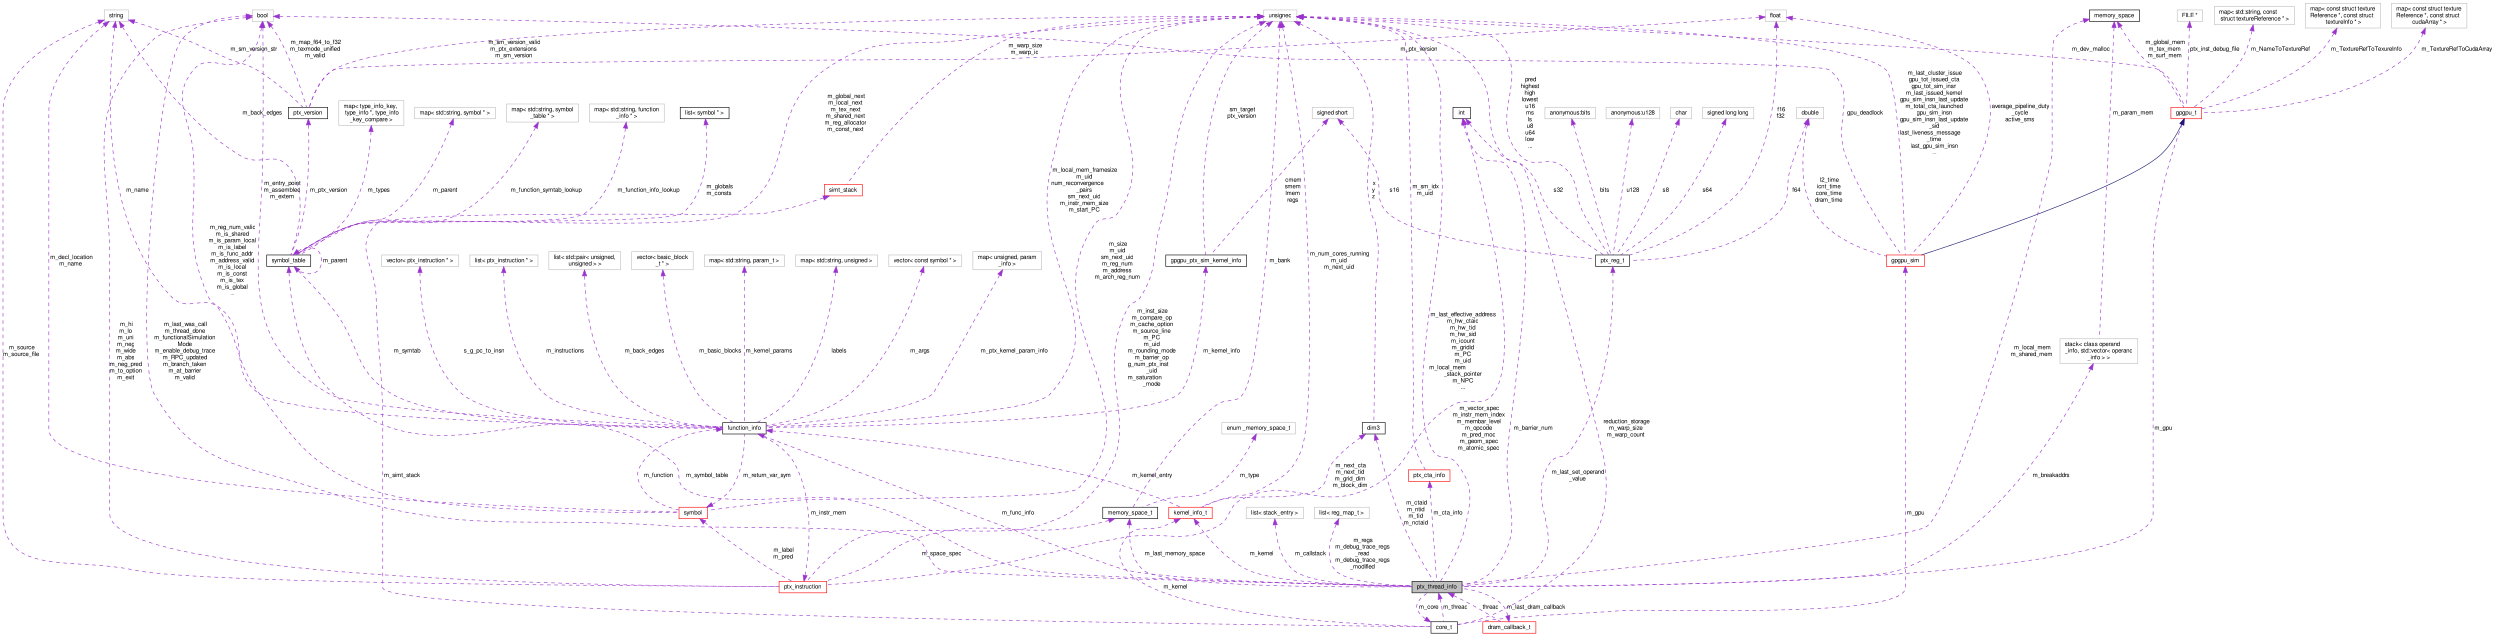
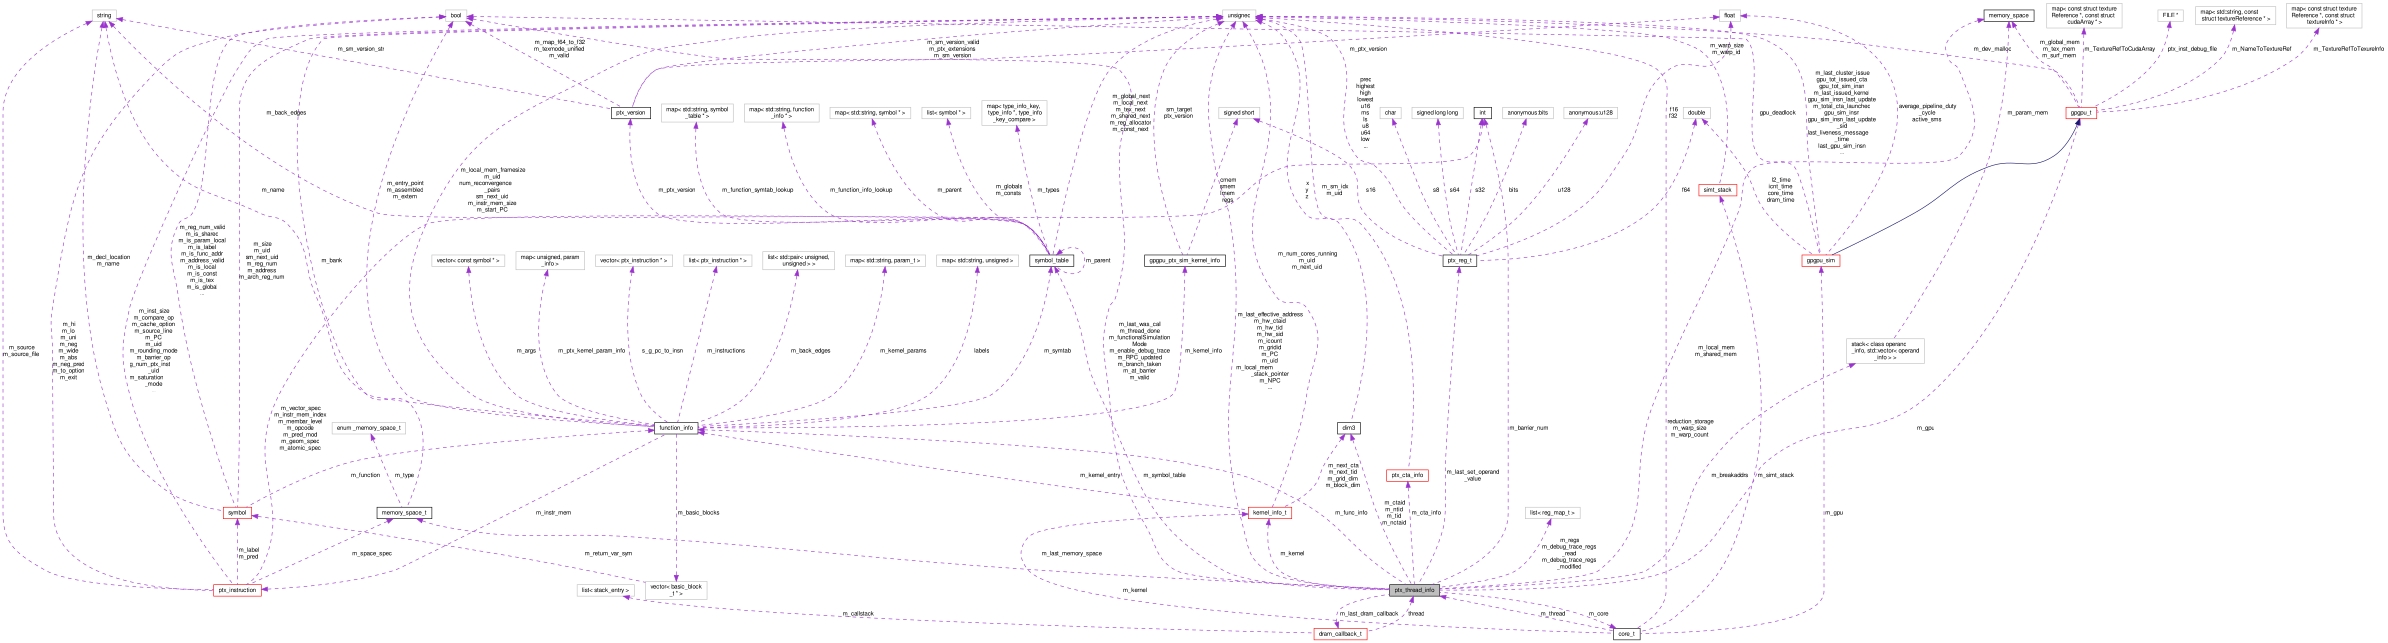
  digraph {
    rankdir=TB
    node [color=grey75 fontname=FreeSans fontsize=10 shape=record]
    edge [color=darkorchid3 dir=back fontname=FreeSans fontsize=10 labelfontname=FreeSans labelfontsize=10 style=dashed]
    n1 [color=black fillcolor=grey75 fontcolor=black height=0.2 label=ptx_thread_info style=filled width=0.4]
    n2 [color=black height=0.2 label=core_t width=0.4]
    n3 [color=red height=0.2 label=dram_callback_t width=0.4]
    n4 [height=0.2 label="stack\< class operand\l_info, std::vector\< operand\l_info \> \>" width=0.4]
    n5 [height=0.2 label="list\< stack_entry \>" width=0.4]
    n6 [color=black height=0.2 label=symbol_table width=0.4]
    n7 [color=black height=0.2 label=function_info width=0.4]
    n8 [color=red height=0.2 label=symbol width=0.4]
    n9 [color=red height=0.2 label=kernel_info_t width=0.4]
    n10 [height=0.2 label="map\< std::string, symbol * \>" width=0.4]
-   n11 [color=black height=0.2 label="list\< symbol * \>" width=0.4]
+   n11 [height=0.2 label="list\< symbol * \>" width=0.4]
    n12 [height=0.2 label="map\< type_info_key,\l type_info *, type_info\l_key_compare \>" width=0.4]
    n13 [color=black height=0.2 label=ptx_version width=0.4]
    n14 [height=0.2 label=float width=0.4]
    n15 [color=red height=0.2 label=gpgpu_sim width=0.4]
    n16 [color=black height=0.2 label=ptx_reg_t width=0.4]
    n17 [height=0.2 label=string width=0.4]
    n18 [color=red height=0.2 label=ptx_instruction width=0.4]
    n19 [height=0.2 label=bool width=0.4]
    n20 [height=0.2 label=unsigned width=0.4]
    n21 [color=red height=0.2 label=simt_stack width=0.4]
    n22 [color=red height=0.2 label=gpgpu_t width=0.4]
    n23 [color=black height=0.2 label=memory_space_t width=0.4]
    n24 [color=black height=0.2 label=gpgpu_ptx_sim_kernel_info width=0.4]
    n25 [color=black height=0.2 label=dim3 width=0.4]
    n26 [color=red height=0.2 label=ptx_cta_info width=0.4]
    n27 [height=0.2 label="map\< std::string, symbol\l_table * \>" width=0.4]
    n28 [height=0.2 label="map\< std::string, function\l_info * \>" width=0.4]
    n29 [height=0.2 label="map\< const struct texture\lReference *, const struct\l textureInfo * \>" width=0.4]
    n30 [height=0.2 label="map\< const struct texture\lReference *, const struct\l cudaArray * \>" width=0.4]
    n31 [height=0.2 label="FILE *" width=0.4]
    n32 [height=0.2 label="map\< std::string, const\l struct textureReference * \>" width=0.4]
    n33 [color=black height=0.2 label=memory_space width=0.4]
    n34 [height=0.2 label=double width=0.4]
    n35 [height=0.2 label="map\< std::string, param_t \>" width=0.4]
    n36 [height=0.2 label="map\< std::string, unsigned \>" width=0.4]
    n37 [height=0.2 label="vector\< const symbol * \>" width=0.4]
    n38 [height=0.2 label="map\< unsigned, param\l_info \>" width=0.4]
    n39 [height=0.2 label="vector\< ptx_instruction * \>" width=0.4]
    n40 [height=0.2 label="list\< ptx_instruction * \>" width=0.4]
    n41 [height=0.2 label="enum _memory_space_t" width=0.4]
    n42 [color=black height=0.2 label=int width=0.4]
    n43 [height=0.2 label="list\< std::pair\< unsigned,\l unsigned \> \>" width=0.4]
    n44 [height=0.2 label="vector\< basic_block\l_t * \>" width=0.4]
    n45 [height=0.2 label="anonymous:bits" width=0.4]
    n46 [height=0.2 label="anonymous:u128" width=0.4]
    n47 [height=0.2 label=char width=0.4]
    n48 [height=0.2 label="signed long long" width=0.4]
    n49 [height=0.2 label="signed short" width=0.4]
    n50 [height=0.2 label="list\< reg_map_t \>" width=0.4]
    n1 -> n2 [label=" m_thread"]
    n1 -> n3 [label=" thread"]
    n2 -> n1 [label=" m_core"]
    n3 -> n1 [label=" m_last_dram_callback"]
    n4 -> n1 [label=" m_breakaddrs"]
-   n5 -> n1 [label=" m_callstack"]
+   n5 -> n3 [label=" m_callstack"]
    n6 -> n1 [label=" m_symbol_table"]
    n6 -> n6 [label=" m_parent"]
    n6 -> n7 [label=" m_symtab"]
    n7 -> n1 [label=" m_func_info"]
    n7 -> n8 [label=" m_function"]
    n7 -> n9 [label=" m_kernel_entry"]
-   n8 -> n7 [label=" m_return_var_sym"]
+   n8 -> n44 [label=" m_return_var_sym"]
    n8 -> n18 [label=" m_label\nm_pred"]
    n9 -> n1 [label=" m_kernel"]
    n9 -> n2 [label=" m_kernel"]
    n10 -> n6 [label=" m_parent"]
    n11 -> n6 [label=" m_globals\nm_consts"]
    n12 -> n6 [label=" m_types"]
    n13 -> n6 [label=" m_ptx_version"]
    n14 -> n13 [label=" m_ptx_version"]
    n14 -> n15 [label=" average_pipeline_duty\l_cycle\nactive_sms"]
    n14 -> n16 [label=" f16\nf32"]
    n15 -> n2 [label=" m_gpu"]
    n16 -> n1 [label=" m_last_set_operand\l_value"]
    n17 -> n6 [label=" m_back_edges"]
    n17 -> n7 [label=" m_name"]
    n17 -> n8 [label=" m_decl_location\nm_name"]
    n17 -> n13 [label=" m_sm_version_str"]
    n17 -> n18 [label=" m_source\nm_source_file"]
    n18 -> n7 [label=" m_instr_mem"]
    n19 -> n1 [label=" m_last_was_call\nm_thread_done\nm_functionalSimulation\lMode\nm_enable_debug_trace\nm_RPC_updated\nm_branch_taken\nm_at_barrier\nm_valid"]
    n19 -> n7 [label=" m_entry_point\nm_assembled\nm_extern"]
    n19 -> n8 [label=" m_reg_num_valid\nm_is_shared\nm_is_param_local\nm_is_label\nm_is_func_addr\nm_address_valid\nm_is_local\nm_is_const\nm_is_tex\nm_is_global\n..."]
    n19 -> n13 [label=" m_map_f64_to_f32\nm_texmode_unified\nm_valid"]
    n19 -> n15 [label=" gpu_deadlock"]
    n19 -> n18 [label=" m_hi\nm_lo\nm_uni\nm_neg\nm_wide\nm_abs\nm_neg_pred\nm_to_option\nm_exit"]
    n20 -> n1 [label=" m_last_effective_address\nm_hw_ctaid\nm_hw_tid\nm_hw_sid\nm_icount\nm_gridid\nm_PC\nm_uid\nm_local_mem\l_stack_pointer\nm_NPC\n..."]
    n20 -> n2 [label=" reduction_storage\nm_warp_size\nm_warp_count"]
    n20 -> n6 [label=" m_global_next\nm_local_next\nm_tex_next\nm_shared_next\nm_reg_allocator\nm_const_next"]
    n20 -> n7 [label=" m_local_mem_framesize\nm_uid\nnum_reconvergence\l_pairs\nsm_next_uid\nm_instr_mem_size\nm_start_PC"]
    n20 -> n8 [label=" m_size\nm_uid\nsm_next_uid\nm_reg_num\nm_address\nm_arch_reg_num"]
    n20 -> n9 [label=" m_num_cores_running\nm_uid\nm_next_uid"]
    n20 -> n13 [label=" m_sm_version_valid\nm_ptx_extensions\nm_sm_version"]
    n20 -> n15 [label=" m_last_cluster_issue\ngpu_tot_issued_cta\ngpu_tot_sim_insn\nm_last_issued_kernel\ngpu_sim_insn_last_update\nm_total_cta_launched\ngpu_sim_insn\ngpu_sim_insn_last_update\l_sid\nlast_liveness_message\l_time\nlast_gpu_sim_insn\n..."]
    n20 -> n16 [label=" pred\nhighest\nhigh\nlowest\nu16\nms\nls\nu8\nu64\nlow\n..."]
    n20 -> n18 [label=" m_inst_size\nm_compare_op\nm_cache_option\nm_source_line\nm_PC\nm_uid\nm_rounding_mode\nm_barrier_op\ng_num_ptx_inst\l_uid\nm_saturation\l_mode\n..."]
    n20 -> n21 [label=" m_warp_size\nm_warp_id"]
    n20 -> n22 [label=" m_dev_malloc"]
    n20 -> n23 [label=" m_bank"]
    n20 -> n24 [label=" sm_target\nptx_version"]
    n20 -> n25 [label=" x\ny\nz"]
    n20 -> n26 [label=" m_sm_idx\nm_uid"]
    n21 -> n2 [label=" m_simt_stack"]
    n22 -> n1 [label=" m_gpu"]
    n22 -> n15 [color=midnightblue style=solid]
    n23 -> n1 [label=" m_last_memory_space"]
    n23 -> n18 [label=" m_space_spec"]
    n24 -> n7 [label=" m_kernel_info"]
    n25 -> n1 [label=" m_ctaid\nm_ntid\nm_tid\nm_nctaid"]
    n25 -> n9 [label=" m_next_cta\nm_next_tid\nm_grid_dim\nm_block_dim"]
    n26 -> n1 [label=" m_cta_info"]
    n27 -> n6 [label=" m_function_symtab_lookup"]
    n28 -> n6 [label=" m_function_info_lookup"]
    n29 -> n22 [label=" m_TextureRefToTexureInfo"]
    n30 -> n22 [label=" m_TextureRefToCudaArray"]
    n31 -> n22 [label=" ptx_inst_debug_file"]
    n32 -> n22 [label=" m_NameToTextureRef"]
    n33 -> n1 [label=" m_local_mem\nm_shared_mem"]
    n33 -> n4 [label=" m_param_mem"]
    n33 -> n22 [label=" m_global_mem\nm_tex_mem\nm_surf_mem"]
    n34 -> n15 [label=" l2_time\nicnt_time\ncore_time\ndram_time"]
    n34 -> n16 [label=" f64"]
    n35 -> n7 [label=" m_kernel_params"]
    n36 -> n7 [label=" labels"]
    n37 -> n7 [label=" m_args"]
    n38 -> n7 [label=" m_ptx_kernel_param_info"]
    n39 -> n7 [label=" s_g_pc_to_insn"]
    n40 -> n7 [label=" m_instructions"]
    n41 -> n23 [label=" m_type"]
    n42 -> n1 [label=" m_barrier_num"]
    n42 -> n16 [label=" s32"]
    n42 -> n18 [label=" m_vector_spec\nm_instr_mem_index\nm_membar_level\nm_opcode\nm_pred_mod\nm_geom_spec\nm_atomic_spec"]
    n43 -> n7 [label=" m_back_edges"]
    n44 -> n7 [label=" m_basic_blocks"]
    n45 -> n16 [label=" bits"]
    n46 -> n16 [label=" u128"]
    n47 -> n16 [label=" s8"]
    n48 -> n16 [label=" s64"]
    n49 -> n16 [label=" s16"]
    n49 -> n24 [label=" cmem\nsmem\nlmem\nregs"]
    n50 -> n1 [label=" m_regs\nm_debug_trace_regs\l_read\nm_debug_trace_regs\l_modified"]
  }
